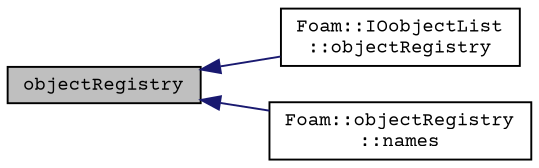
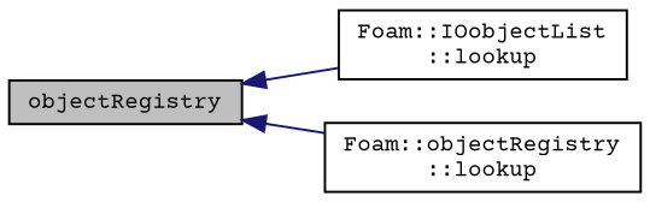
  digraph {
    fontname="Courier Prime"
    rankdir=LR
    node [color=black fontname="Courier Prime" fontsize=10 shape=record]
    edge [color=midnightblue dir=back fontname="Courier Prime" fontsize=10 labelfontname=FreeSans labelfontsize=10 style=solid]
    n1 [fillcolor=grey75 fontcolor=black height=0.2 label=objectRegistry style=filled width=0.4]
-   n2 [height=0.2 label="Foam::IOobjectList\l::objectRegistry" width=0.4]
-   n3 [height=0.2 label="Foam::objectRegistry\l::names" width=0.4]
+   n2 [height=0.2 label="Foam::IOobjectList\l::lookup" width=0.4]
+   n3 [height=0.2 label="Foam::objectRegistry\l::lookup" width=0.4]
    n1 -> n2
    n1 -> n3
  }
